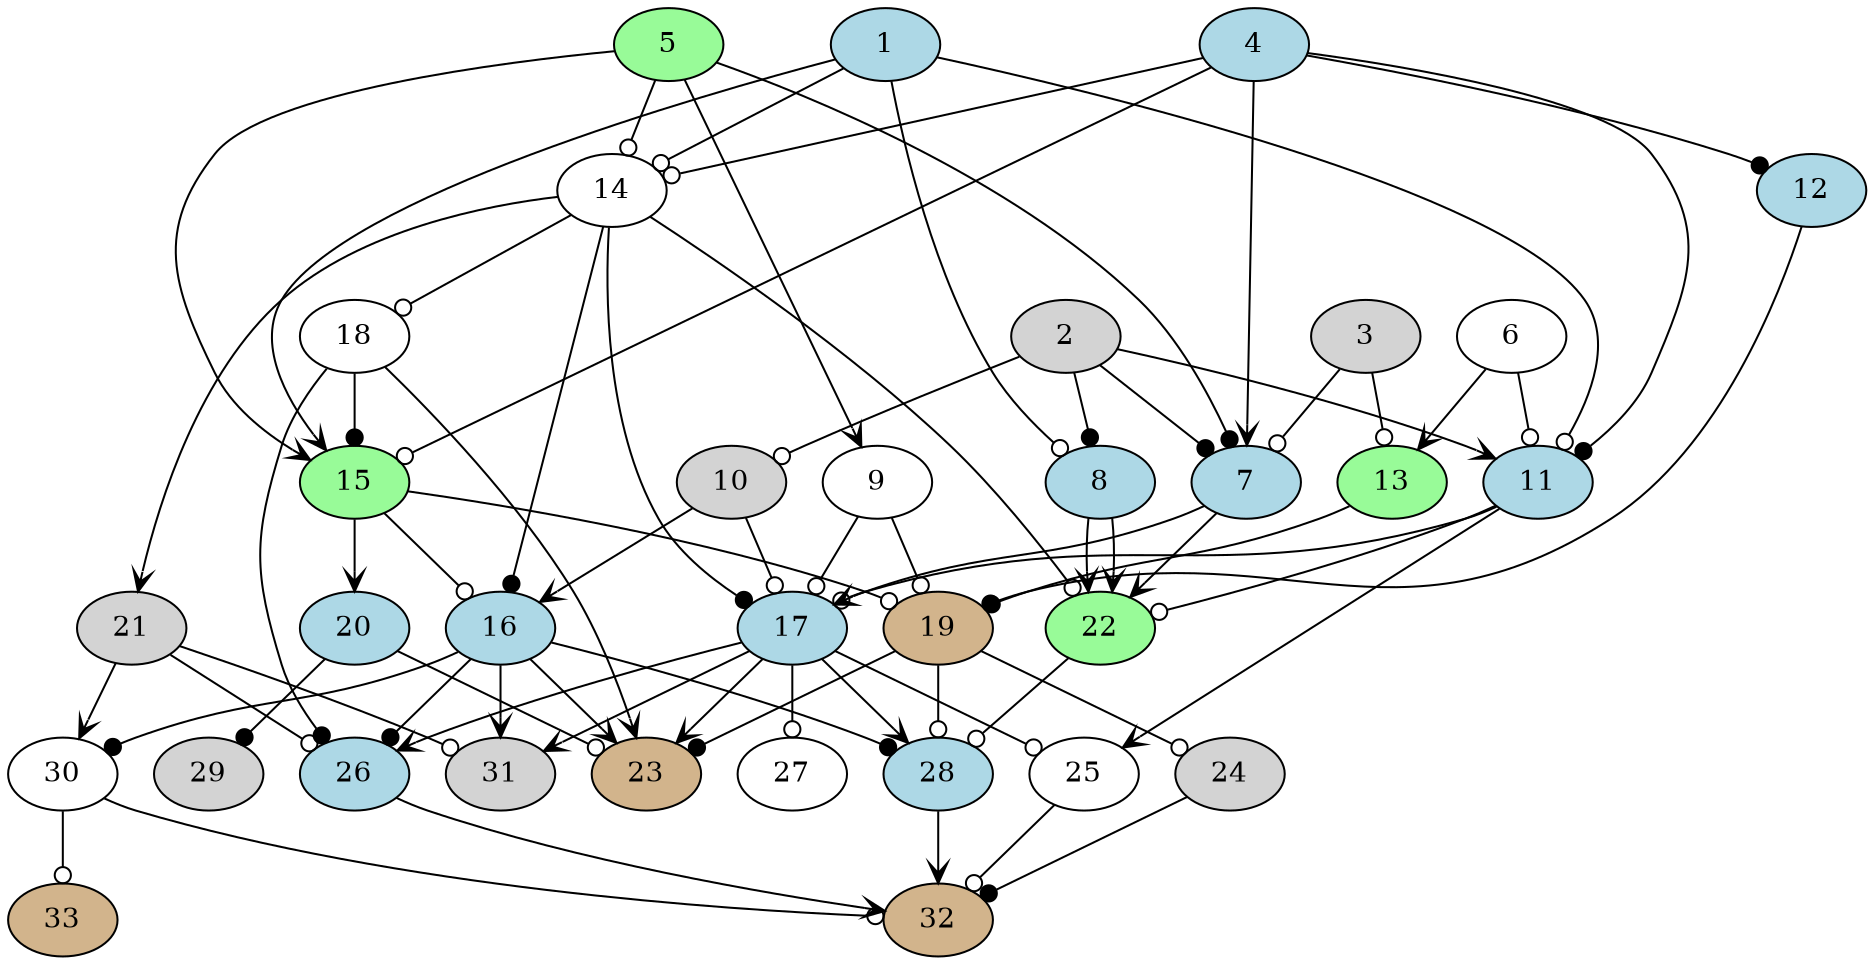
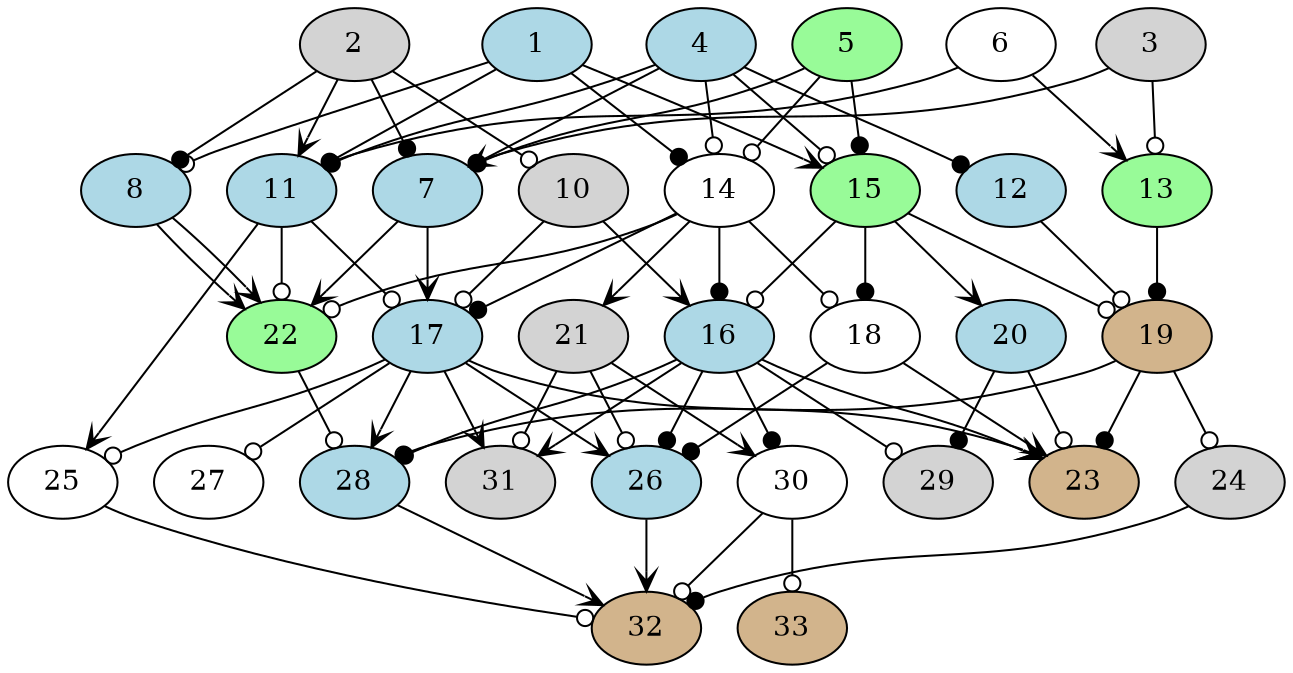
  digraph {
    node [alpha=0.12 fillcolor=lightblue style=filled]
    edge [arrowhead=odot]
    1 [alpha=0.02 expect_size=9460959120281866]
    8 [alpha=0.09 expect_size=378496269641454976]
    11 [alpha=0.19 expect_size=104896143439981072]
    14 [alpha=0.15 expect_size=526586923597368 fillcolor=white]
    15 [alpha=0.16 expect_size=1231981711571550208 fillcolor=palegreen]
    22 [alpha=0.04 expect_size=10615809454044966 fillcolor=palegreen]
    17 [alpha=0.15 expect_size=529782610865875]
    25 [expect_size=6270115097596032 fillcolor=white]
    16 [alpha=0.09 expect_size=7418468206496447]
    18 [alpha=0.02 expect_size=6877741783701563 fillcolor=white]
    21 [alpha=0.01 expect_size=3428379733828781 fillcolor=lightgrey]
    19 [alpha=0.07 expect_size=21588971357535731712 fillcolor=tan]
    20 [alpha=0.00 expect_size=3889758619831529]
    28 [alpha=0.17 expect_size=265805539630248886272]
    23 [alpha=0.03 expect_size=226174232987869664 fillcolor=tan]
    26 [expect_size=43493805616980856]
    31 [expect_size=4467334470804944 fillcolor=lightgrey]
    27 [alpha=0.04 expect_size=453205466648469 fillcolor=white]
    24 [alpha=0.01 expect_size=215481155046516864 fillcolor=lightgrey]
    29 [alpha=0.05 expect_size=280778167145001 fillcolor=lightgrey]
    30 [alpha=0.10 expect_size=2341486244791568 fillcolor=white]
    2 [alpha=0.03 expect_size=16956779069830070272 fillcolor=lightgrey]
    7 [alpha=0.09 expect_size=91439737049841168]
    10 [alpha=0.05 expect_size=6495353068630350 fillcolor=lightgrey]
    3 [alpha=0.01 expect_size=85386040759113744384 fillcolor=lightgrey]
    13 [alpha=0.01 expect_size=519329796653968128 fillcolor=palegreen]
    4 [alpha=0.06 expect_size=110464123568500880]
    12 [alpha=0.16 expect_size=252331266408448000000]
    5 [alpha=0.04 expect_size=180850733573947008 fillcolor=palegreen]
-   9 [alpha=0.03 expect_size=172938724538056704000 fillcolor=white]
    6 [alpha=0.13 expect_size=191433555814484 fillcolor=white]
    32 [expect_size=129344456980164640 fillcolor=tan]
    33 [alpha=0.15 expect_size=138623320674086528 fillcolor=tan]
    1 -> 8
    1 -> 11
-   1 -> 14
+   1 -> 14 [arrowhead=dot]
    1 -> 15 [arrowhead=vee]
    8 -> 22 [arrowhead=vee]
    8 -> 22 [arrowhead=vee]
    11 -> 22
    11 -> 17
    11 -> 25 [arrowhead=vee]
    14 -> 22
    14 -> 17 [arrowhead=dot]
    14 -> 16 [arrowhead=dot]
    14 -> 18
    14 -> 21 [arrowhead=vee]
    15 -> 16
-   18 -> 15 [arrowhead=dot]
+   15 -> 18 [arrowhead=dot]
    15 -> 19
    15 -> 20 [arrowhead=vee]
    22 -> 28
    17 -> 25
    17 -> 28 [arrowhead=vee]
    17 -> 23 [arrowhead=vee]
    17 -> 26 [arrowhead=vee]
    17 -> 31 [arrowhead=vee]
    17 -> 27
    25 -> 32
    16 -> 28 [arrowhead=dot]
    16 -> 23 [arrowhead=vee]
    16 -> 26 [arrowhead=dot]
    16 -> 31 [arrowhead=vee]
+   16 -> 29
    16 -> 30 [arrowhead=dot]
    18 -> 23 [arrowhead=vee]
    18 -> 26 [arrowhead=dot]
    21 -> 26
    21 -> 31
    21 -> 30 [arrowhead=vee]
    19 -> 28
    19 -> 23 [arrowhead=dot]
    19 -> 24
    20 -> 23
    20 -> 29 [arrowhead=dot]
    28 -> 32 [arrowhead=vee]
    26 -> 32 [arrowhead=vee]
    24 -> 32 [arrowhead=dot]
    30 -> 32
    30 -> 33
    2 -> 8 [arrowhead=dot]
    2 -> 11 [arrowhead=vee]
    2 -> 7 [arrowhead=dot]
    2 -> 10
    7 -> 22 [arrowhead=vee]
    7 -> 17 [arrowhead=vee]
    10 -> 17
    10 -> 16 [arrowhead=vee]
    3 -> 7
    3 -> 13
    13 -> 19 [arrowhead=dot]
    4 -> 11 [arrowhead=dot]
    4 -> 14
    4 -> 15
    4 -> 7 [arrowhead=vee]
    4 -> 12 [arrowhead=dot]
    12 -> 19
    5 -> 14
-   5 -> 15 [arrowhead=vee]
+   5 -> 15 [arrowhead=dot]
    5 -> 7 [arrowhead=dot]
-   5 -> 9 [arrowhead=vee]
-   9 -> 17
-   9 -> 19
    6 -> 11
    6 -> 13 [arrowhead=vee]
  }
